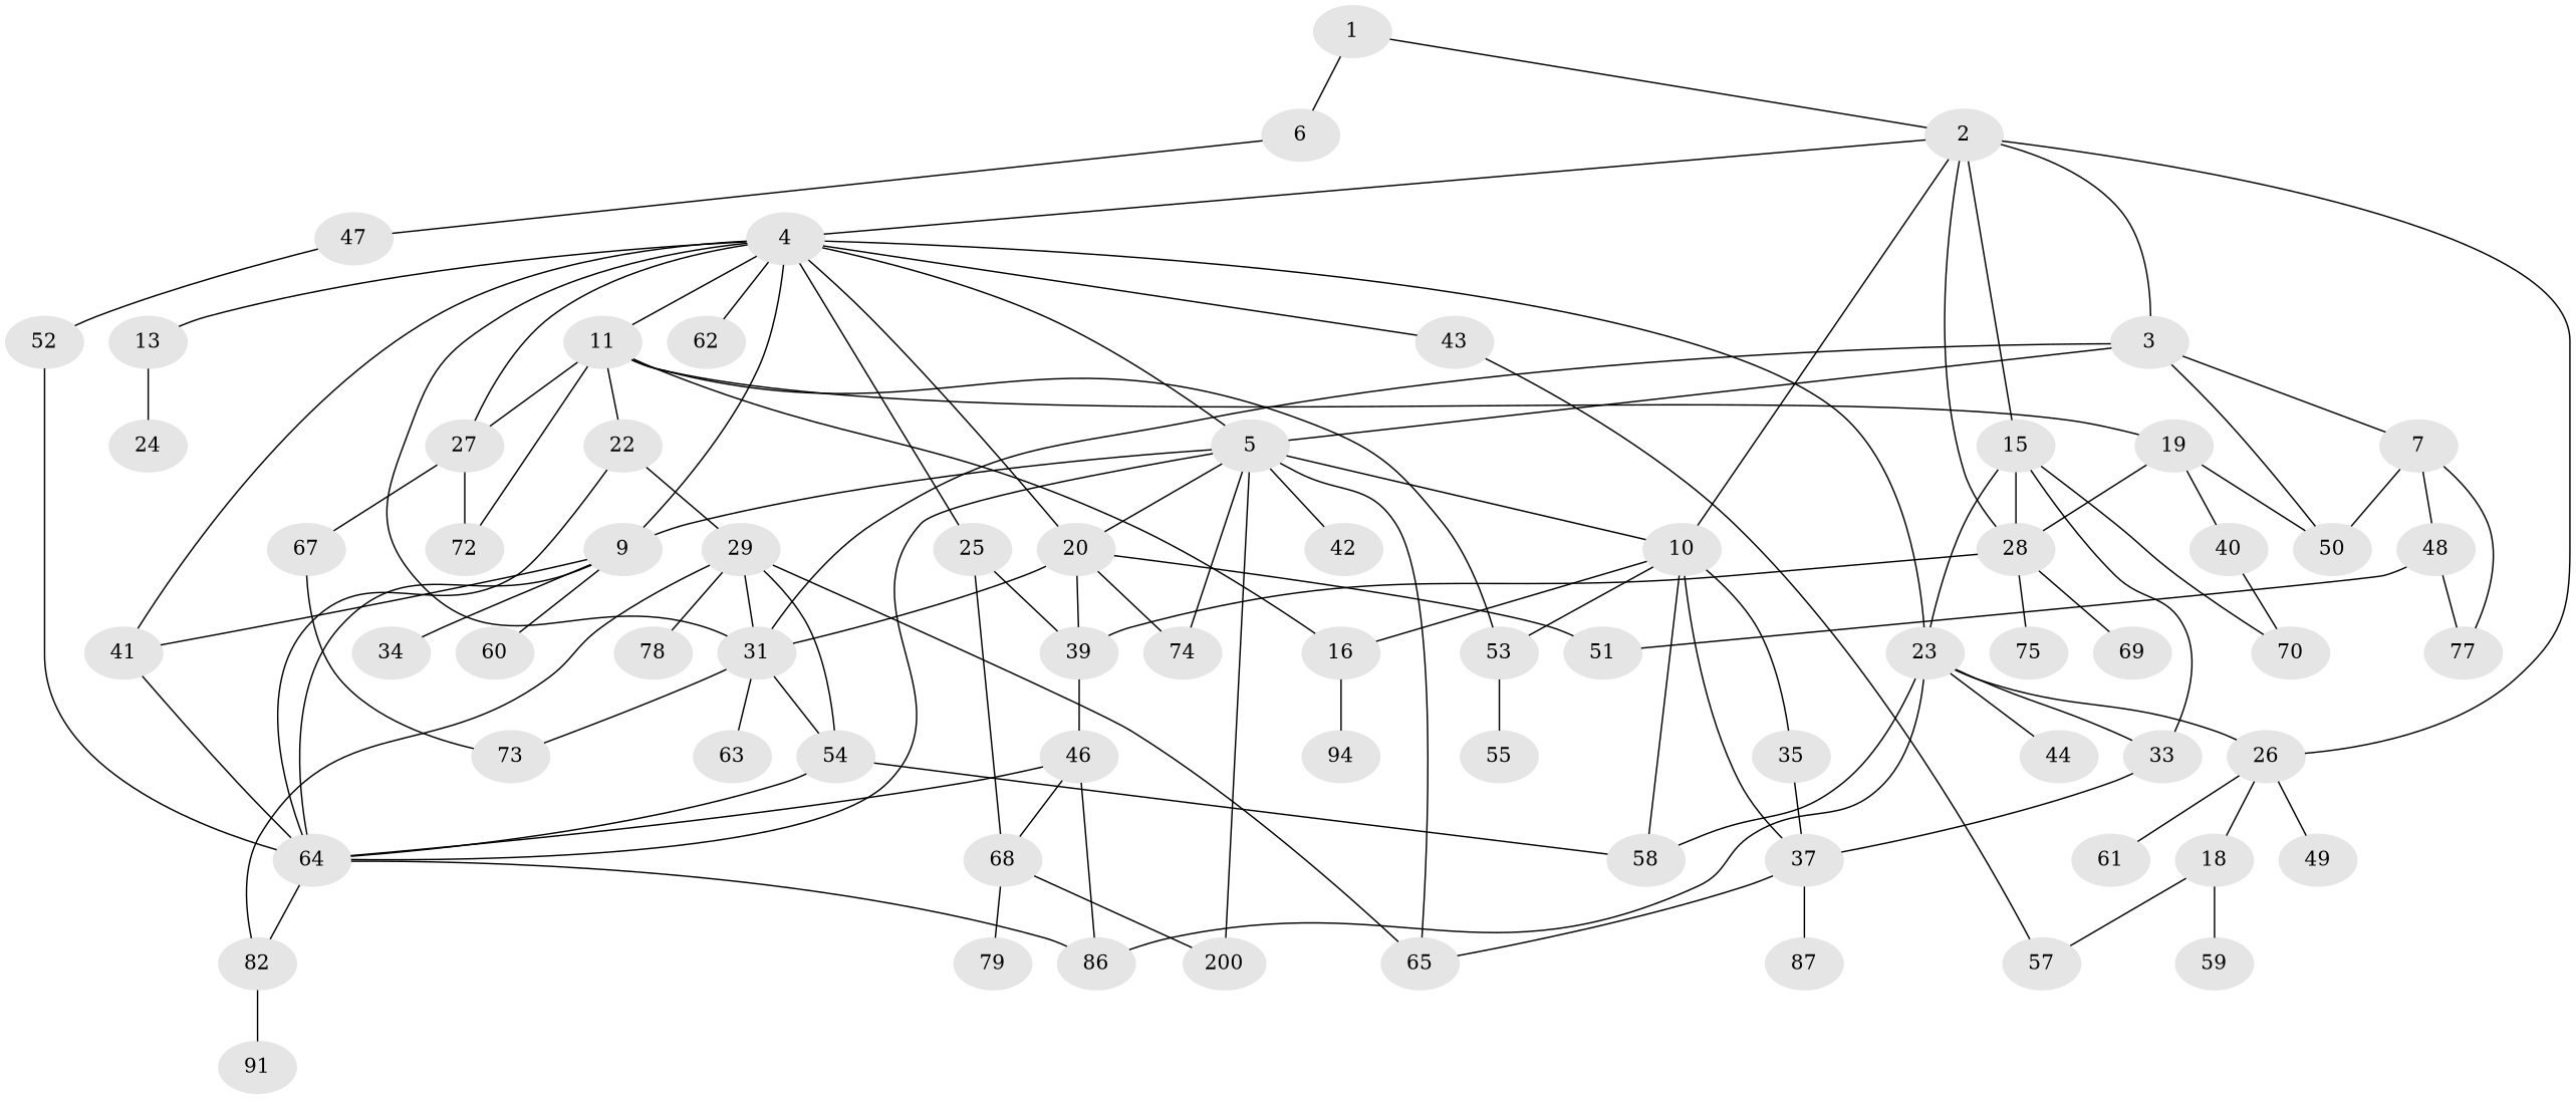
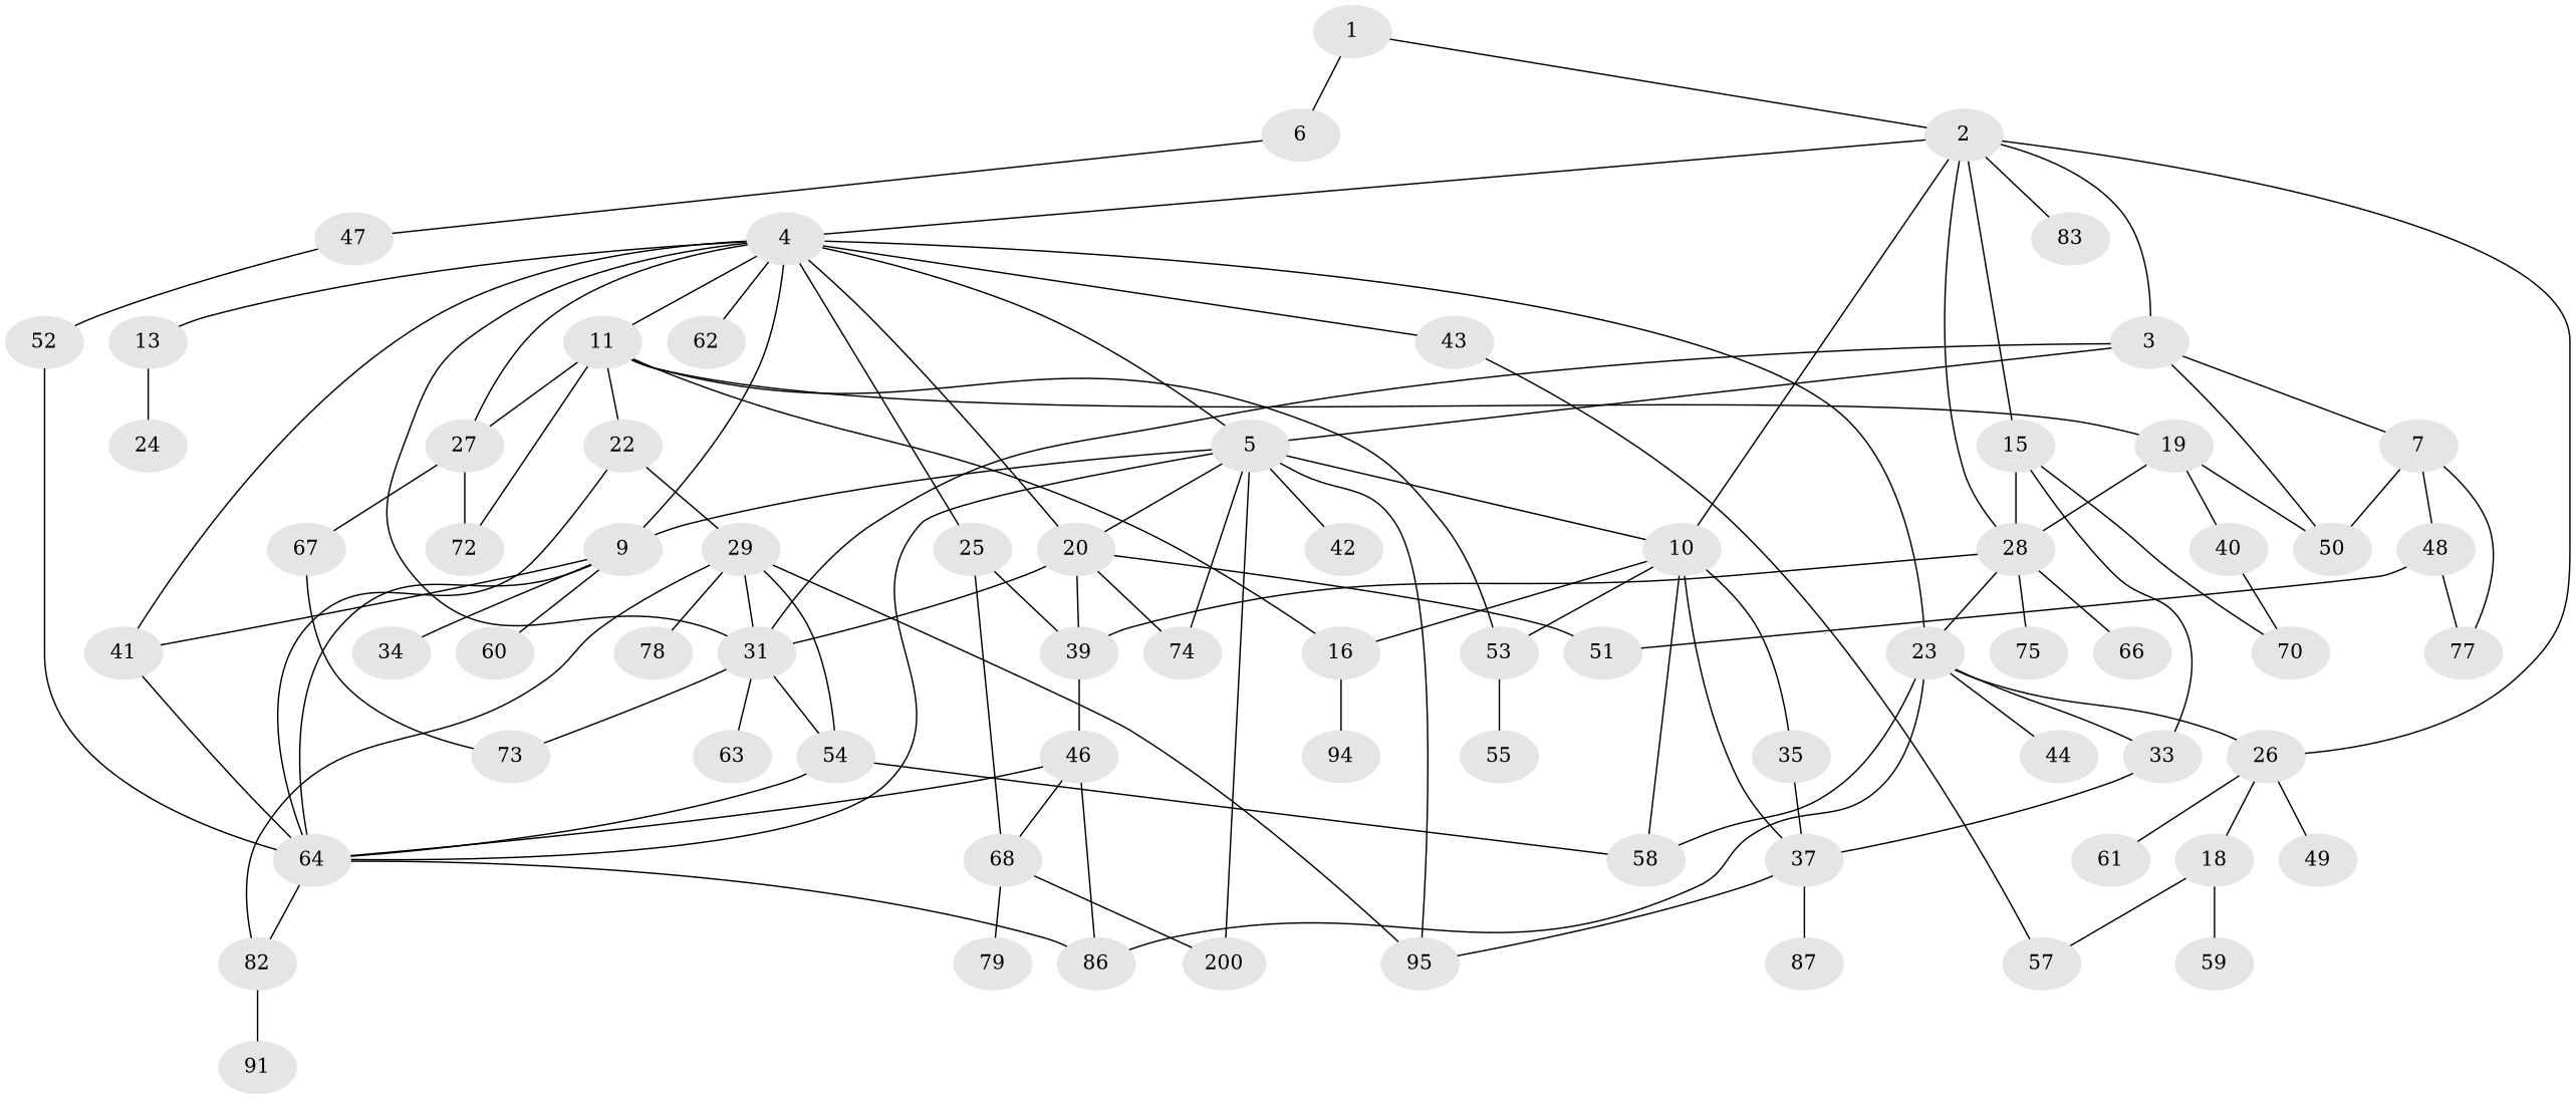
  graph {
    node [color=gray90 style=filled]
    1 [super="+32"]
    2
    6
    3 [super="+18"]
    4 [super="+89+8+76"]
    10 [super="+95+20"]
    15 [super="+17"]
    26 [super="+69"]
    28 [super="+80"]
+   83
    47
    5 [super="+12"]
    7
    31 [super="+81"]
    50
    9 [super="+14"]
    11
    13
    23 [super="+45"]
    25
    27
    n22 [label=20]
    41
    43
    62
    16
    35
    37 [super="+56"]
    53
    58
    33
    70
    n33 [label=18]
    49
    61
    39
-   66 [label=69]
+   66
    75
    42
    64 [super="+96+92+88"]
-   65
+   65 [label=95]
    74
    n43 [label=200]
    48
    77
    54
    63
    73
    34
    60
    19
    22
    72 [super="+85"]
    24
    44
    86
    68
    67
    51
    57
    82
    52
    94
    87
    55
    40
    29 [super="+71"]
    78
    46
    79
    59
    91
    1 -- 2
    1 -- 6
    2 -- 3
    2 -- 4
    2 -- 10
    2 -- 15
    2 -- 26
    2 -- 28
+   2 -- 83
    6 -- 47
    3 -- 5
    3 -- 7
    3 -- 31
    3 -- 50
    4 -- 5
    4 -- 31
    4 -- 9
    4 -- 11
    4 -- 13
    4 -- 23
    4 -- 25
    4 -- 27
    4 -- n22
    4 -- 41
    4 -- 43
    4 -- 62
    10 -- 16
    10 -- 35
    10 -- 37
    10 -- 53
    10 -- 58
    15 -- 28
-   15 -- 23
+   28 -- 23
    15 -- 33
    15 -- 70
    26 -- n33
    26 -- 49
    26 -- 61
    28 -- 39
    28 -- 66
    28 -- 75
    47 -- 52
    5 -- 10
    5 -- 9
    5 -- n22
    5 -- 42
    5 -- 64
    5 -- 65
    5 -- 74
    5 -- n43
    7 -- 50
    7 -- 48
    7 -- 77
    31 -- 54
    31 -- 63
    31 -- 73
    9 -- 41
    9 -- 64
    9 -- 34
    9 -- 60
    11 -- 27
    11 -- 16
    11 -- 53
    11 -- 19
    11 -- 22
    11 -- 72
    13 -- 24
    23 -- 26
    23 -- 58 [weight=2]
    23 -- 33
    23 -- 44
    23 -- 86
    25 -- 39
    25 -- 68
    27 -- 72
    27 -- 67
    n22 -- 31
    n22 -- 39
    n22 -- 74
    n22 -- 51
    41 -- 64
    43 -- 57
    16 -- 94
    35 -- 37
    37 -- 65
    37 -- 87
    53 -- 55
    33 -- 37
    n33 -- 57
    n33 -- 59
    39 -- 46
    64 -- 86
    64 -- 82
    48 -- 77
    48 -- 51
    54 -- 58
    54 -- 64
    19 -- 28
    19 -- 50
    19 -- 40
    22 -- 64
    22 -- 29
    68 -- n43
    68 -- 79
    67 -- 73
    82 -- 91
    52 -- 64
    40 -- 70
    29 -- 31
    29 -- 65
    29 -- 54
    29 -- 82
    29 -- 78
    46 -- 64
    46 -- 86
    46 -- 68
  }
